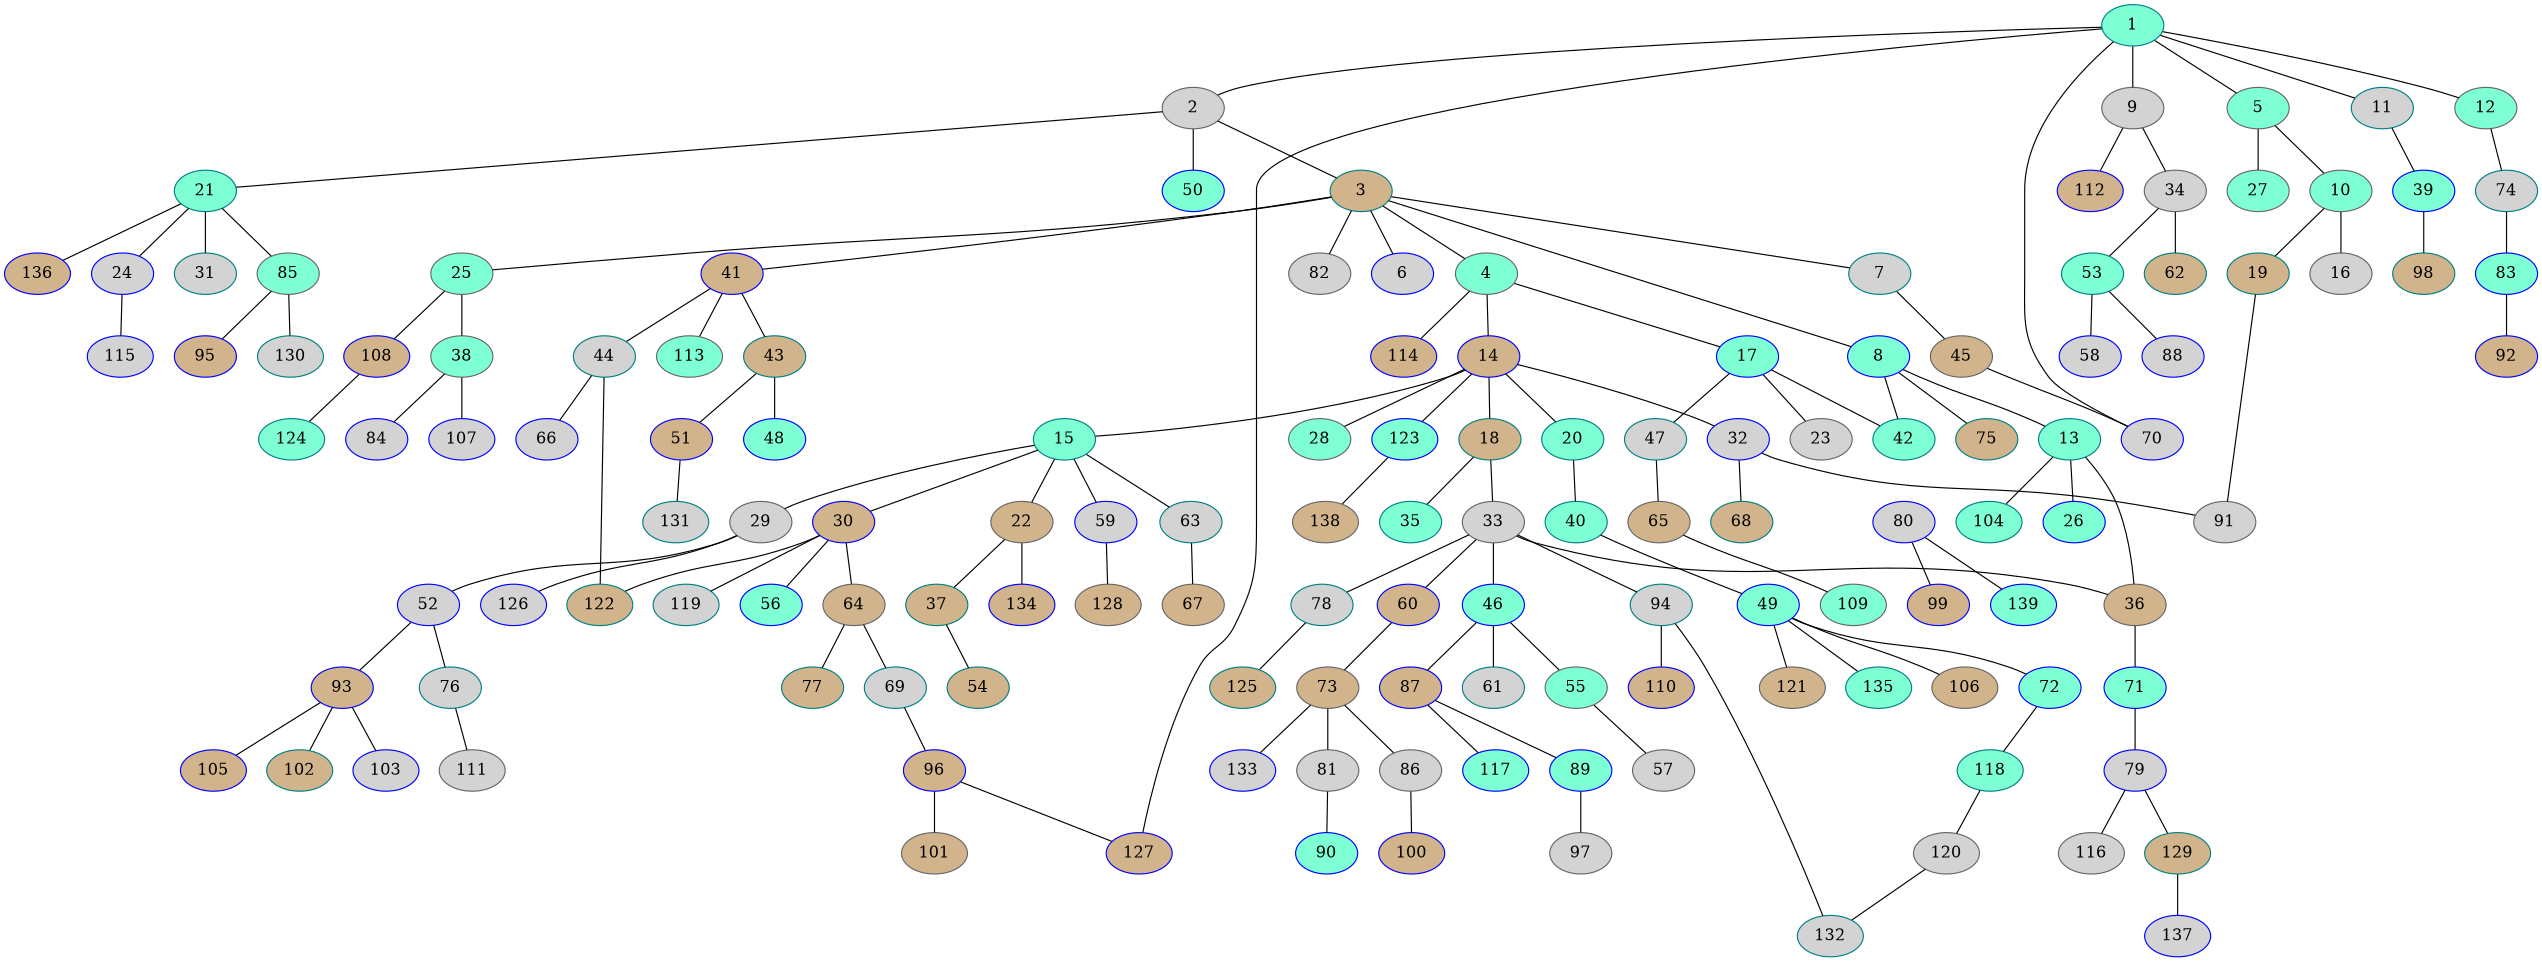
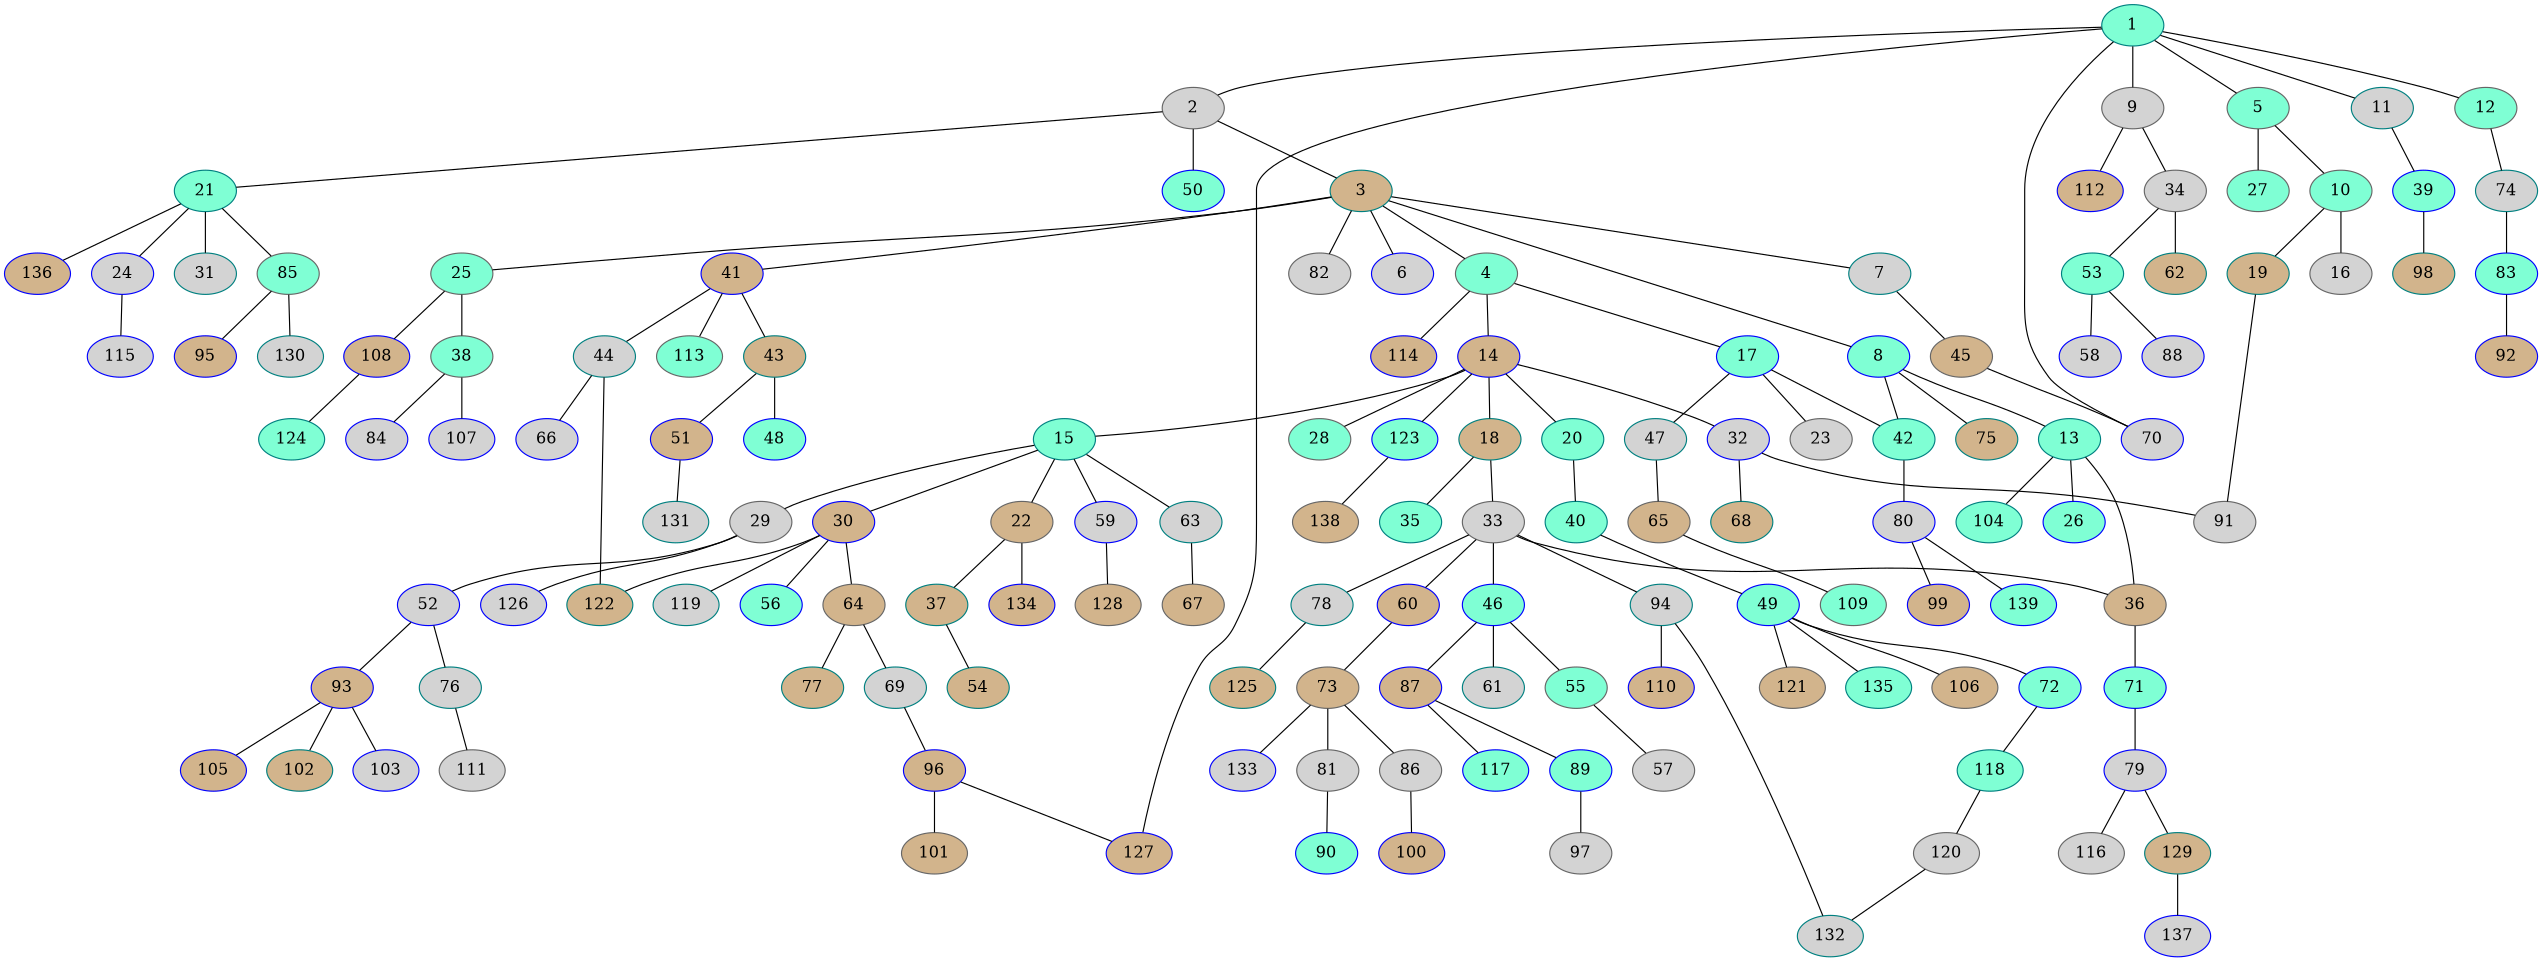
  graph {
    node [color=blue fillcolor=lightgrey style=filled]
    1 [color=teal fillcolor=aquamarine]
    2 [color=gray40]
    5 [color=gray40 fillcolor=aquamarine]
    9 [color=gray40]
    11 [color=teal]
    12 [color=gray40 fillcolor=aquamarine]
    70
    127 [fillcolor=tan]
    3 [color=teal fillcolor=tan]
    21 [color=teal fillcolor=aquamarine]
    50 [fillcolor=aquamarine]
    10 [color=gray40 fillcolor=aquamarine]
    27 [color=gray40 fillcolor=aquamarine]
    34 [color=gray40]
    112 [fillcolor=tan]
    39 [fillcolor=aquamarine]
    74 [color=teal]
    4 [color=gray40 fillcolor=aquamarine]
    6
    7 [color=teal]
    8 [fillcolor=aquamarine]
    25 [color=gray40 fillcolor=aquamarine]
    41 [fillcolor=tan]
    82 [color=gray40]
    24
    31 [color=teal]
    85 [color=gray40 fillcolor=aquamarine]
    136 [fillcolor=tan]
    14 [fillcolor=tan]
    17 [fillcolor=aquamarine]
    114 [fillcolor=tan]
    45 [color=gray40 fillcolor=tan]
    13 [color=teal fillcolor=aquamarine]
    42 [color=teal fillcolor=aquamarine]
    75 [color=teal fillcolor=tan]
    38 [color=gray40 fillcolor=aquamarine]
    108 [fillcolor=tan]
    43 [color=teal fillcolor=tan]
    44 [color=teal]
    113 [color=gray40 fillcolor=aquamarine]
    15 [color=teal fillcolor=aquamarine]
    18 [color=teal fillcolor=tan]
    20 [color=teal fillcolor=aquamarine]
    28 [color=gray40 fillcolor=aquamarine]
    32
    123 [fillcolor=aquamarine]
    23 [color=gray40]
    47 [color=teal]
    16 [color=gray40]
    19 [color=teal fillcolor=tan]
    26 [fillcolor=aquamarine]
    36 [color=gray40 fillcolor=tan]
    104 [color=teal fillcolor=aquamarine]
    80
    53 [color=teal fillcolor=aquamarine]
    62 [color=teal fillcolor=tan]
    91 [color=gray40]
    98 [color=teal fillcolor=tan]
    83 [fillcolor=aquamarine]
    71 [fillcolor=aquamarine]
    22 [color=gray40 fillcolor=tan]
    29 [color=gray40]
    30 [fillcolor=tan]
    59
    63 [color=teal]
    33 [color=gray40]
    35 [color=teal fillcolor=aquamarine]
    40 [color=teal fillcolor=aquamarine]
    68 [color=teal fillcolor=tan]
    138 [color=gray40 fillcolor=tan]
    37 [color=teal fillcolor=tan]
    134 [fillcolor=tan]
    52
    126
    56 [fillcolor=aquamarine]
    64 [color=gray40 fillcolor=tan]
    119 [color=teal]
    122 [color=teal fillcolor=tan]
    128 [color=gray40 fillcolor=tan]
    67 [color=gray40 fillcolor=tan]
    65 [color=gray40 fillcolor=tan]
    46 [fillcolor=aquamarine]
    60 [fillcolor=tan]
    78 [color=teal]
    94 [color=teal]
    49 [fillcolor=aquamarine]
    115
    95 [fillcolor=tan]
    130 [color=teal]
    54 [color=teal fillcolor=tan]
    84
    107
    124 [color=teal fillcolor=aquamarine]
    76 [color=teal]
    93 [fillcolor=tan]
    69 [color=teal]
    77 [color=teal fillcolor=tan]
    55 [color=gray40 fillcolor=aquamarine]
    61 [color=teal]
    87 [fillcolor=tan]
    73 [color=gray40 fillcolor=tan]
    125 [color=teal fillcolor=tan]
    110 [fillcolor=tan]
    132 [color=teal]
    58
    88
    79
    72 [fillcolor=aquamarine]
    106 [color=gray40 fillcolor=tan]
    121 [color=gray40 fillcolor=tan]
    135 [color=teal fillcolor=aquamarine]
    48 [fillcolor=aquamarine]
    51 [fillcolor=tan]
    66
    99 [fillcolor=tan]
    139 [fillcolor=aquamarine]
    131 [color=teal]
    57 [color=gray40]
    89 [fillcolor=aquamarine]
    117 [fillcolor=aquamarine]
    109 [color=gray40 fillcolor=aquamarine]
    118 [color=teal fillcolor=aquamarine]
    111 [color=gray40]
    102 [color=teal fillcolor=tan]
    103
    105 [fillcolor=tan]
    81 [color=gray40]
    86 [color=gray40]
    133
    96 [fillcolor=tan]
    101 [color=gray40 fillcolor=tan]
    116 [color=gray40]
    129 [color=teal fillcolor=tan]
    120 [color=gray40]
    90 [fillcolor=aquamarine]
    100 [fillcolor=tan]
    92 [fillcolor=tan]
    137
    97 [color=gray40]
    1 -- 2
    1 -- 5
    1 -- 9
    1 -- 11
    1 -- 12
    1 -- 70
    1 -- 127
    2 -- 3
    2 -- 21
    2 -- 50
    5 -- 10
    5 -- 27
    9 -- 34
    9 -- 112
    11 -- 39
    12 -- 74
    3 -- 4
    3 -- 6
    3 -- 7
    3 -- 8
    3 -- 25
    3 -- 41
    3 -- 82
    21 -- 24
    21 -- 31
    21 -- 85
    21 -- 136
    10 -- 16
    10 -- 19
    34 -- 53
    34 -- 62
    39 -- 98
    74 -- 83
    4 -- 14
    4 -- 17
    4 -- 114
    7 -- 45
    8 -- 13
    8 -- 42
    8 -- 75
    25 -- 38
    25 -- 108
    41 -- 43
    41 -- 44
    41 -- 113
    24 -- 115
    85 -- 95
    85 -- 130
    14 -- 15
    14 -- 18
    14 -- 20
    14 -- 28
    14 -- 32
    14 -- 123
    17 -- 42
    17 -- 23
    17 -- 47
    45 -- 70
    13 -- 26
    13 -- 36
    13 -- 104
+   42 -- 80
    38 -- 84
    38 -- 107
    108 -- 124
    43 -- 48
    43 -- 51
    44 -- 122
    44 -- 66
    15 -- 22
    15 -- 29
    15 -- 30
    15 -- 59
    15 -- 63
    18 -- 33
    18 -- 35
    20 -- 40
    32 -- 91
    32 -- 68
    123 -- 138
    47 -- 65
    19 -- 91
    36 -- 71
    80 -- 99
    80 -- 139
    53 -- 58
    53 -- 88
    83 -- 92
    71 -- 79
    22 -- 37
    22 -- 134
    29 -- 52
    29 -- 126
    30 -- 56
    30 -- 64
    30 -- 119
    30 -- 122
    59 -- 128
    63 -- 67
    33 -- 36
    33 -- 46
    33 -- 60
    33 -- 78
    33 -- 94
    40 -- 49
    37 -- 54
    52 -- 76
    52 -- 93
    64 -- 69
    64 -- 77
    65 -- 109
    46 -- 55
    46 -- 61
    46 -- 87
    60 -- 73
    78 -- 125
    94 -- 110
    94 -- 132
    49 -- 72
    49 -- 106
    49 -- 121
    49 -- 135
    76 -- 111
    93 -- 102
    93 -- 103
    93 -- 105
    69 -- 96
    55 -- 57
    87 -- 89
    87 -- 117
    73 -- 81
    73 -- 86
    73 -- 133
    79 -- 116
    79 -- 129
    72 -- 118
    51 -- 131
    89 -- 97
    118 -- 120
    81 -- 90
    86 -- 100
    96 -- 127
    96 -- 101
    129 -- 137
    120 -- 132
  }
